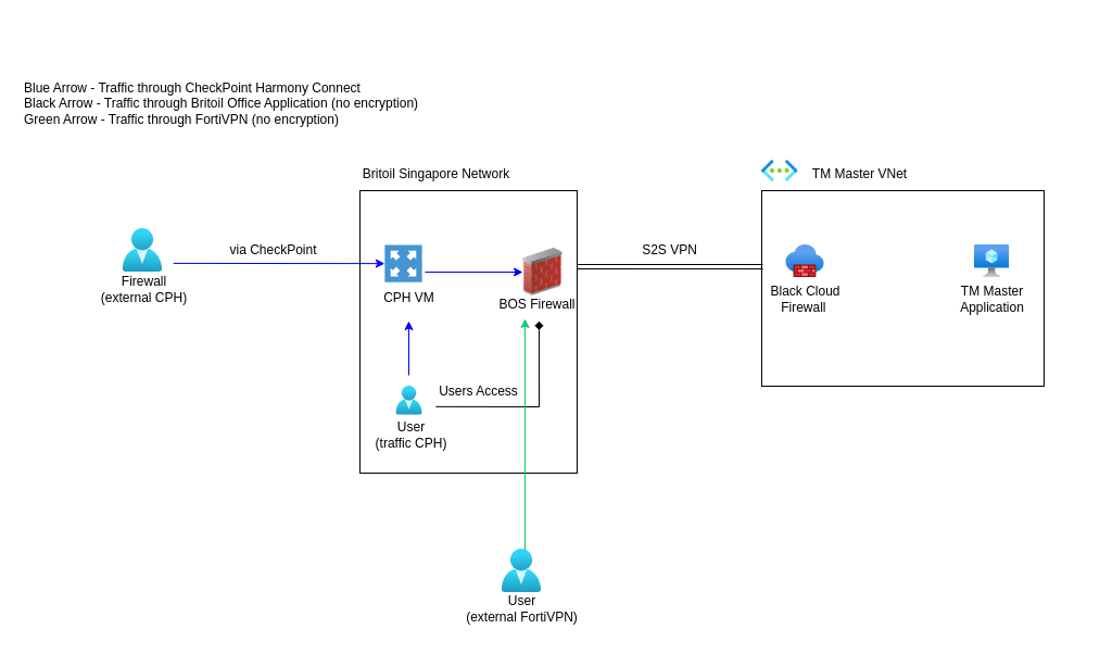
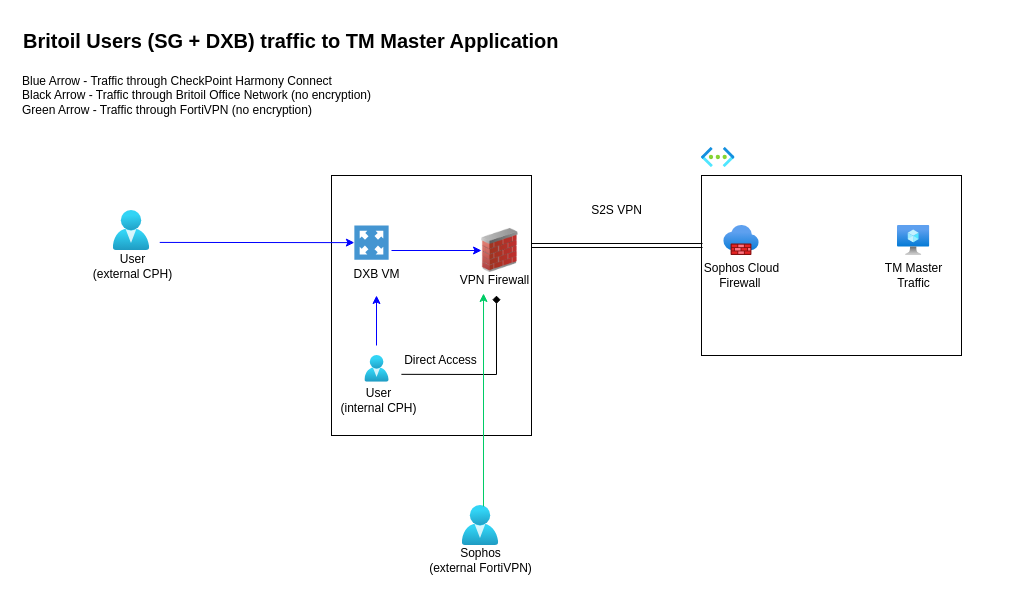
  <mxCell id="0" />
  <mxCell id="1" parent="0" />
  <mxCell id="2" value="" style="rounded=0;whiteSpace=wrap;html=1;fillColor=none;" vertex="1" parent="1"><mxGeometry x="331" y="175" width="200" height="260" as="geometry" /></mxCell>
  <mxCell id="3" value="" style="group" vertex="1" connectable="0" parent="1"><mxGeometry x="341" y="225" width="60" height="60" as="geometry" /></mxCell>
  <mxCell id="4" value="" style="pointerEvents=1;shadow=0;dashed=0;html=1;strokeColor=none;fillColor=#4495D1;labelPosition=center;verticalLabelPosition=bottom;verticalAlign=top;align=center;outlineConnect=0;shape=mxgraph.veeam.2d.proxy_appliance;" vertex="1" parent="3"><mxGeometry x="12.857" width="34.286" height="34.286" as="geometry" /></mxCell>
- <mxCell id="5" value="CPH VM" style="text;html=1;align=center;verticalAlign=middle;resizable=0;points=[];autosize=1;strokeColor=none;fillColor=none;" vertex="1" parent="3"><mxGeometry y="34.286" width="70" height="30" as="geometry" /></mxCell>
- <mxCell id="6" value="Britoil Singapore Network" style="text;html=1;align=center;verticalAlign=middle;resizable=0;points=[];autosize=1;strokeColor=none;fillColor=none;" vertex="1" parent="1"><mxGeometry x="321" y="145" width="160" height="30" as="geometry" /></mxCell>
+ <mxCell id="5" value="DXB VM" style="text;html=1;align=center;verticalAlign=middle;resizable=0;points=[];autosize=1;strokeColor=none;fillColor=none;" vertex="1" parent="3"><mxGeometry y="34.286" width="70" height="30" as="geometry" /></mxCell>
  <mxCell id="7" value="" style="rounded=0;whiteSpace=wrap;html=1;fillColor=none;" vertex="1" parent="1"><mxGeometry x="701" y="175" width="260" height="180" as="geometry" /></mxCell>
  <mxCell id="8" value="" style="group" vertex="1" connectable="0" parent="1"><mxGeometry x="701" y="145" width="145" height="30" as="geometry" /></mxCell>
  <mxCell id="9" value="" style="image;aspect=fixed;html=1;points=[];align=center;fontSize=12;image=img/lib/azure2/networking/Virtual_Networks.svg;" vertex="1" parent="8"><mxGeometry y="2" width="33.5" height="20" as="geometry" /></mxCell>
- <mxCell id="10" value="TM Master VNet" style="text;html=1;align=center;verticalAlign=middle;resizable=0;points=[];autosize=1;strokeColor=none;fillColor=none;" vertex="1" parent="8"><mxGeometry x="35" width="110" height="30" as="geometry" /></mxCell>
  <mxCell id="11" value="" style="group" vertex="1" connectable="0" parent="1"><mxGeometry x="851" y="225" width="140" height="65" as="geometry" /></mxCell>
  <mxCell id="12" value="" style="image;aspect=fixed;html=1;points=[];align=center;fontSize=12;image=img/lib/azure2/compute/Virtual_Machine.svg;" vertex="1" parent="11"><mxGeometry x="46" width="32.34" height="30" as="geometry" /></mxCell>
- <mxCell id="13" value="TM Master &lt;br&gt;Application" style="text;html=1;align=center;verticalAlign=middle;resizable=0;points=[];autosize=1;strokeColor=none;fillColor=none;" vertex="1" parent="11"><mxGeometry x="22.17" y="30" width="80" height="40" as="geometry" /></mxCell>
+ <mxCell id="13" value="TM Master &lt;br&gt;Traffic" style="text;html=1;align=center;verticalAlign=middle;resizable=0;points=[];autosize=1;strokeColor=none;fillColor=none;" vertex="1" parent="11"><mxGeometry x="22.17" y="30" width="80" height="40" as="geometry" /></mxCell>
  <mxCell id="14" value="" style="group" vertex="1" connectable="0" parent="1"><mxGeometry x="691" y="225" width="100" height="70" as="geometry" /></mxCell>
  <mxCell id="15" value="" style="image;aspect=fixed;html=1;points=[];align=center;fontSize=12;image=img/lib/azure2/networking/Firewalls.svg;" vertex="1" parent="14"><mxGeometry x="32.25" width="35.5" height="30" as="geometry" /></mxCell>
- <mxCell id="16" value="Black Cloud &lt;br&gt;Firewall&amp;nbsp;" style="text;html=1;align=center;verticalAlign=middle;resizable=0;points=[];autosize=1;strokeColor=none;fillColor=none;" vertex="1" parent="14"><mxGeometry y="30" width="100" height="40" as="geometry" /></mxCell>
+ <mxCell id="16" value="Sophos Cloud &lt;br&gt;Firewall&amp;nbsp;" style="text;html=1;align=center;verticalAlign=middle;resizable=0;points=[];autosize=1;strokeColor=none;fillColor=none;" vertex="1" parent="14"><mxGeometry y="30" width="100" height="40" as="geometry" /></mxCell>
  <mxCell id="17" value="" style="shape=link;html=1;rounded=0;entryX=0.004;entryY=0.389;entryDx=0;entryDy=0;entryPerimeter=0;" edge="1" parent="1" target="7"><mxGeometry width="100" relative="1" as="geometry"><mxPoint x="531" y="245" as="sourcePoint" /><mxPoint x="631" y="265" as="targetPoint" /></mxGeometry></mxCell>
- <mxCell id="18" value="S2S VPN" style="text;html=1;align=center;verticalAlign=middle;resizable=0;points=[];autosize=1;strokeColor=none;fillColor=none;" vertex="1" parent="1"><mxGeometry x="581" y="215" width="70" height="30" as="geometry" /></mxCell>
+ <mxCell id="18" value="S2S VPN" style="text;html=1;align=center;verticalAlign=middle;resizable=0;points=[];autosize=1;strokeColor=none;fillColor=none;" vertex="1" parent="1"><mxGeometry x="581" y="195" width="70" height="30" as="geometry" /></mxCell>
  <mxCell id="19" value="" style="group" vertex="1" connectable="0" parent="1"><mxGeometry x="461" y="215" width="90" height="80" as="geometry" /></mxCell>
  <mxCell id="20" value="" style="image;html=1;image=img/lib/clip_art/networking/Firewall_02_128x128.png" vertex="1" parent="19"><mxGeometry x="20" width="37" height="70" as="geometry" /></mxCell>
- <mxCell id="21" value="BOS Firewall" style="text;html=1;align=center;verticalAlign=middle;resizable=0;points=[];autosize=1;strokeColor=none;fillColor=none;" vertex="1" parent="19"><mxGeometry x="-12" y="50" width="90" height="30" as="geometry" /></mxCell>
+ <mxCell id="21" value="VPN Firewall" style="text;html=1;align=center;verticalAlign=middle;resizable=0;points=[];autosize=1;strokeColor=none;fillColor=none;" vertex="1" parent="19"><mxGeometry x="-12" y="50" width="90" height="30" as="geometry" /></mxCell>
  <mxCell id="22" value="" style="group" vertex="1" connectable="0" parent="1"><mxGeometry x="81" y="210" width="100" height="76" as="geometry" /></mxCell>
  <mxCell id="23" value="" style="group" vertex="1" connectable="0" parent="22"><mxGeometry x="15" width="84" height="76" as="geometry" /></mxCell>
  <mxCell id="24" value="" style="image;aspect=fixed;html=1;points=[];align=center;fontSize=12;image=img/lib/azure2/identity/Users.svg;" vertex="1" parent="23"><mxGeometry x="16.71" width="36.57" height="40" as="geometry" /></mxCell>
- <mxCell id="25" value="Firewall&lt;br&gt;(external CPH)" style="text;html=1;align=center;verticalAlign=middle;resizable=0;points=[];autosize=1;strokeColor=none;fillColor=none;" vertex="1" parent="23"><mxGeometry x="-13" y="35" width="97" height="41" as="geometry" /></mxCell>
+ <mxCell id="25" value="User&lt;br&gt;(external CPH)" style="text;html=1;align=center;verticalAlign=middle;resizable=0;points=[];autosize=1;strokeColor=none;fillColor=none;" vertex="1" parent="23"><mxGeometry x="-13" y="35" width="97" height="41" as="geometry" /></mxCell>
  <mxCell id="26" value="" style="group" vertex="1" connectable="0" parent="1"><mxGeometry x="341" y="355" width="83.852" height="65.663" as="geometry" /></mxCell>
  <mxCell id="27" value="" style="group" vertex="1" connectable="0" parent="26"><mxGeometry width="73.71" height="50" as="geometry" /></mxCell>
  <mxCell id="28" value="" style="image;aspect=fixed;html=1;points=[];align=center;fontSize=12;image=img/lib/azure2/identity/Users.svg;" vertex="1" parent="27"><mxGeometry x="23.373" width="24.38" height="26.667" as="geometry" /></mxCell>
- <mxCell id="29" value="User&lt;br style=&quot;font-size: 12px;&quot;&gt;(traffic CPH)" style="text;html=1;align=center;verticalAlign=middle;resizable=0;points=[];autosize=1;strokeColor=none;fillColor=none;fontSize=12;" vertex="1" parent="26"><mxGeometry x="-10.148" y="24.663" width="94" height="41" as="geometry" /></mxCell>
+ <mxCell id="29" value="User&lt;br style=&quot;font-size: 12px;&quot;&gt;(internal CPH)" style="text;html=1;align=center;verticalAlign=middle;resizable=0;points=[];autosize=1;strokeColor=none;fillColor=none;fontSize=12;" vertex="1" parent="26"><mxGeometry x="-10.148" y="24.663" width="94" height="41" as="geometry" /></mxCell>
  <mxCell id="30" value="" style="endArrow=classic;html=1;rounded=0;strokeColor=#0000FF;" edge="1" parent="1" target="20"><mxGeometry width="50" height="50" relative="1" as="geometry"><mxPoint x="391" y="250" as="sourcePoint" /><mxPoint x="471" y="195" as="targetPoint" /></mxGeometry></mxCell>
  <mxCell id="31" value="" style="endArrow=classic;html=1;rounded=0;strokeColor=#0000FF;" edge="1" parent="1"><mxGeometry width="50" height="50" relative="1" as="geometry"><mxPoint x="376" y="345" as="sourcePoint" /><mxPoint x="376" y="295" as="targetPoint" /></mxGeometry></mxCell>
  <mxCell id="32" value="" style="endArrow=diamond;html=1;rounded=0;exitX=0.745;exitY=-0.142;exitDx=0;exitDy=0;exitPerimeter=0;entryX=0.522;entryY=1;entryDx=0;entryDy=0;entryPerimeter=0;" edge="1" parent="1" source="29" target="21"><mxGeometry width="50" height="50" relative="1" as="geometry"><mxPoint x="441" y="375" as="sourcePoint" /><mxPoint x="491" y="325" as="targetPoint" /><Array as="points"><mxPoint x="496" y="374" /></Array></mxGeometry></mxCell>
- <mxCell id="33" value="via CheckPoint" style="text;html=1;align=center;verticalAlign=middle;resizable=0;points=[];autosize=1;strokeColor=none;fillColor=none;" vertex="1" parent="1"><mxGeometry x="201" y="215" width="100" height="30" as="geometry" /></mxCell>
- <mxCell id="34" value="Users Access" style="text;html=1;align=center;verticalAlign=middle;resizable=0;points=[];autosize=1;strokeColor=none;fillColor=none;" vertex="1" parent="1"><mxGeometry x="390" y="345" width="100" height="30" as="geometry" /></mxCell>
+ <mxCell id="34" value="Direct Access" style="text;html=1;align=center;verticalAlign=middle;resizable=0;points=[];autosize=1;strokeColor=none;fillColor=none;" vertex="1" parent="1"><mxGeometry x="390" y="345" width="100" height="30" as="geometry" /></mxCell>
  <mxCell id="35" value="" style="group" vertex="1" connectable="0" parent="1"><mxGeometry x="445" y="505" width="100" height="75" as="geometry" /></mxCell>
  <mxCell id="36" value="" style="image;aspect=fixed;html=1;points=[];align=center;fontSize=12;image=img/lib/azure2/identity/Users.svg;" vertex="1" parent="35"><mxGeometry x="16.71" width="36.57" height="40" as="geometry" /></mxCell>
- <mxCell id="37" value="User&lt;br&gt;(external FortiVPN)" style="text;html=1;align=center;verticalAlign=middle;resizable=0;points=[];autosize=1;strokeColor=none;fillColor=none;" vertex="1" parent="35"><mxGeometry x="-30" y="35" width="130" height="40" as="geometry" /></mxCell>
+ <mxCell id="37" value="Sophos&lt;br&gt;(external FortiVPN)" style="text;html=1;align=center;verticalAlign=middle;resizable=0;points=[];autosize=1;strokeColor=none;fillColor=none;" vertex="1" parent="35"><mxGeometry x="-30" y="35" width="130" height="40" as="geometry" /></mxCell>
  <mxCell id="38" value="" style="endArrow=classic;html=1;rounded=0;entryX=0.378;entryY=0.933;entryDx=0;entryDy=0;entryPerimeter=0;fontColor=#00CC00;strokeColor=#00CC66;exitX=0.582;exitY=0.025;exitDx=0;exitDy=0;exitPerimeter=0;" edge="1" parent="1" source="36" target="21"><mxGeometry width="50" height="50" relative="1" as="geometry"><mxPoint x="481" y="495" as="sourcePoint" /><mxPoint x="541" y="445" as="targetPoint" /></mxGeometry></mxCell>
  <mxCell id="39" value="" style="endArrow=classic;html=1;rounded=0;exitX=0.786;exitY=-0.075;exitDx=0;exitDy=0;exitPerimeter=0;strokeColor=#0000FF;" edge="1" parent="1" source="25" target="4"><mxGeometry width="50" height="50" relative="1" as="geometry"><mxPoint x="231" y="305" as="sourcePoint" /><mxPoint x="281" y="255" as="targetPoint" /></mxGeometry></mxCell>
- <mxCell id="40" value="Blue Arrow - Traffic through CheckPoint Harmony Connect&lt;br&gt;Black Arrow - Traffic through Britoil Office Application (no encryption)&lt;br&gt;Green Arrow - Traffic through FortiVPN (no encryption)" style="text;html=1;align=left;verticalAlign=middle;resizable=0;points=[];autosize=1;strokeColor=none;fillColor=none;" vertex="1" parent="1"><mxGeometry x="20" y="65" width="370" height="60" as="geometry" /></mxCell>
+ <mxCell id="40" value="Blue Arrow - Traffic through CheckPoint Harmony Connect&lt;br&gt;Black Arrow - Traffic through Britoil Office Network (no encryption)&lt;br&gt;Green Arrow - Traffic through FortiVPN (no encryption)" style="text;html=1;align=left;verticalAlign=middle;resizable=0;points=[];autosize=1;strokeColor=none;fillColor=none;" vertex="1" parent="1"><mxGeometry x="20" y="65" width="370" height="60" as="geometry" /></mxCell>
+ <mxCell id="41" value="Britoil Users (SG + DXB) traffic to TM Master Application" style="text;html=1;align=left;verticalAlign=middle;resizable=0;points=[];autosize=1;strokeColor=none;fillColor=none;fontStyle=1;fontSize=20;" vertex="1" parent="1"><mxGeometry x="21" y="20" width="560" height="40" as="geometry" /></mxCell>
